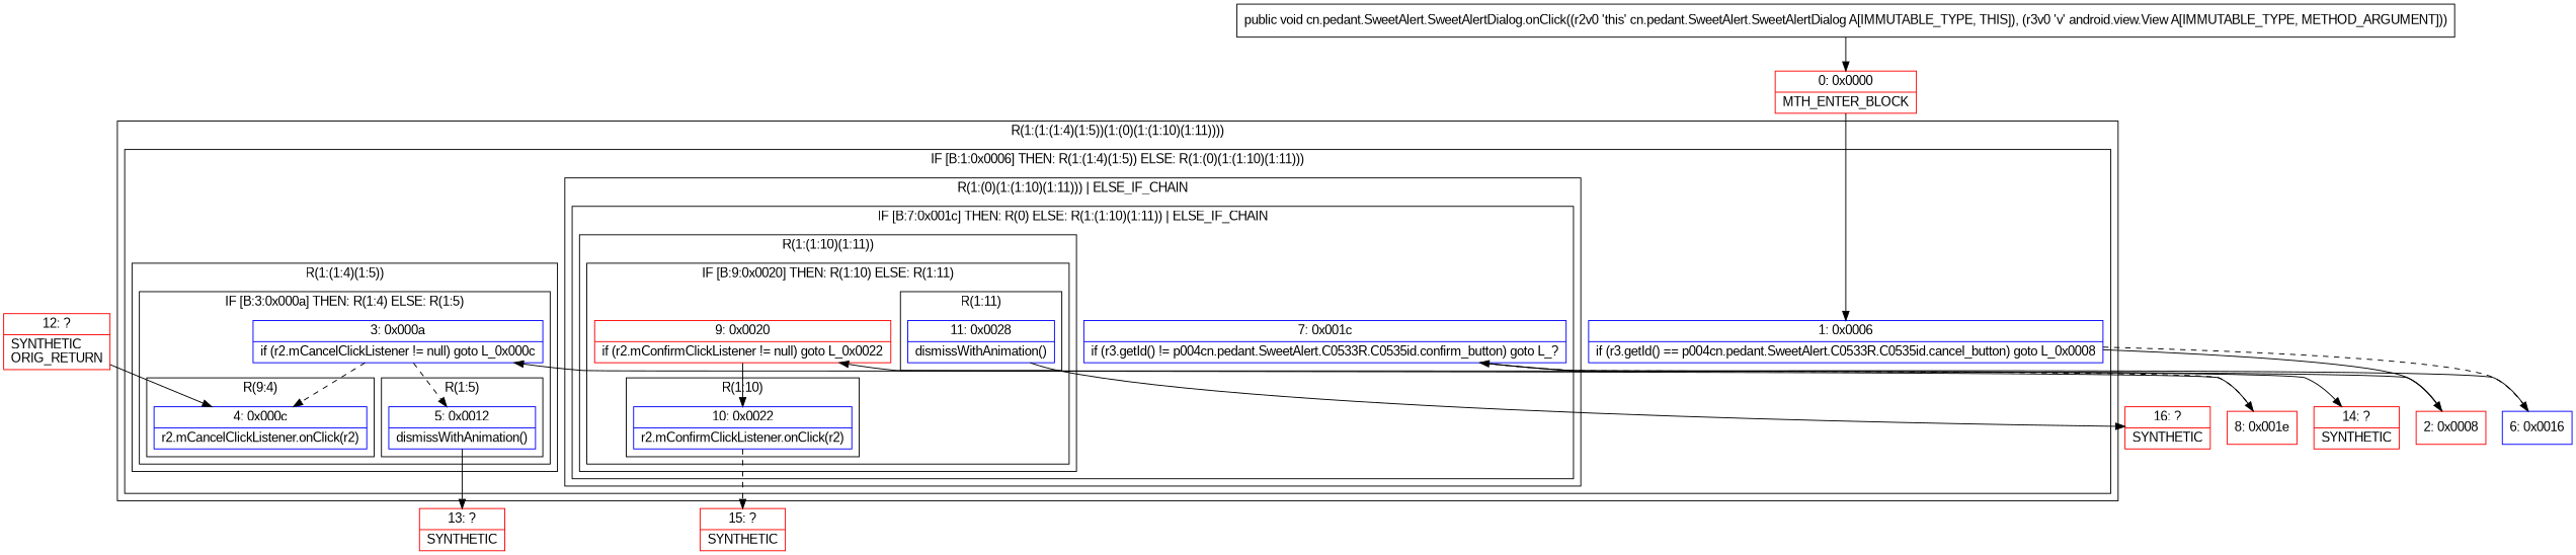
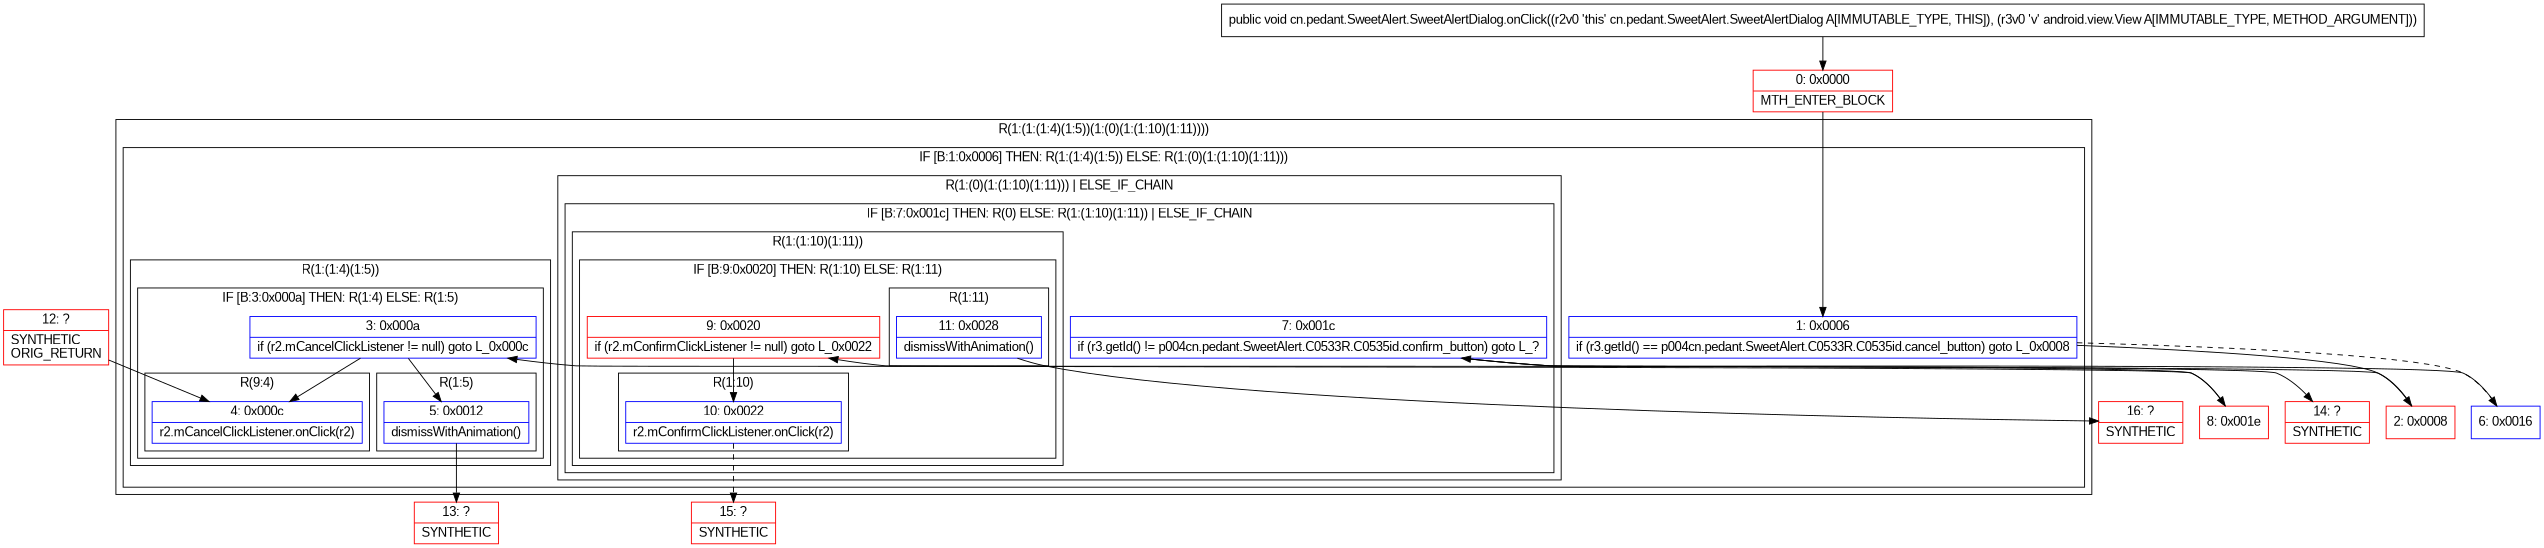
  digraph {
    fontname="Liberation Sans"
    node [color=red fontname="Liberation Sans" shape=record]
    edge [fontname="Liberation Sans"]
    n1 [color=blue label="{4\:\ 0x000c|r2.mCancelClickListener.onClick(r2)\l}"]
    n2 [color=blue label="{5\:\ 0x0012|dismissWithAnimation()\l}"]
    n3 [color=blue label="{3\:\ 0x000a|if (r2.mCancelClickListener != null) goto L_0x000c\l}"]
    n4 [color=blue label="{10\:\ 0x0022|r2.mConfirmClickListener.onClick(r2)\l}"]
    n5 [color=blue label="{11\:\ 0x0028|dismissWithAnimation()\l}"]
    n6 [label="{9\:\ 0x0020|if (r2.mConfirmClickListener != null) goto L_0x0022\l}"]
    n7 [color=blue label="{7\:\ 0x001c|if (r3.getId() != p004cn.pedant.SweetAlert.C0533R.C0535id.confirm_button) goto L_?\l}"]
    n8 [color=blue label="{1\:\ 0x0006|if (r3.getId() == p004cn.pedant.SweetAlert.C0533R.C0535id.cancel_button) goto L_0x0008\l}"]
    n9 [label="{13\:\ ?|SYNTHETIC\l}"]
    n10 [label="{15\:\ ?|SYNTHETIC\l}"]
    n11 [label="{16\:\ ?|SYNTHETIC\l}"]
    n12 [label="{8\:\ 0x001e}"]
    n13 [label="{14\:\ ?|SYNTHETIC\l}"]
    n14 [label="{2\:\ 0x0008}"]
    n15 [color=blue label="{6\:\ 0x0016}"]
    n16 [label="{12\:\ ?|SYNTHETIC\lORIG_RETURN\l}"]
    n17 [label="{0\:\ 0x0000|MTH_ENTER_BLOCK\l}"]
    n18 [label="{public void cn.pedant.SweetAlert.SweetAlertDialog.onClick((r2v0 'this' cn.pedant.SweetAlert.SweetAlertDialog A[IMMUTABLE_TYPE, THIS]), (r3v0 'v' android.view.View A[IMMUTABLE_TYPE, METHOD_ARGUMENT])) }" color=""]
    subgraph cluster_1 {
      label="R(1:(1:(1:4)(1:5))(1:(0)(1:(1:10)(1:11))))"
      subgraph cluster_2 {
        label="IF [B:1:0x0006] THEN: R(1:(1:4)(1:5)) ELSE: R(1:(0)(1:(1:10)(1:11)))"
        n8
        subgraph cluster_3 {
          label="R(1:(1:4)(1:5))"
          subgraph cluster_4 {
            label="IF [B:3:0x000a] THEN: R(1:4) ELSE: R(1:5)"
            n3
            subgraph cluster_5 {
              label="R(9:4)"
              n1
            }
            subgraph cluster_6 {
              label="R(1:5)"
              n2
            }
          }
        }
        subgraph cluster_7 {
          label="R(1:(0)(1:(1:10)(1:11))) | ELSE_IF_CHAIN\l"
          subgraph cluster_8 {
            label="IF [B:7:0x001c] THEN: R(0) ELSE: R(1:(1:10)(1:11)) | ELSE_IF_CHAIN\l"
            n7
            subgraph cluster_9 {
              label="R(0)"
            }
            subgraph cluster_10 {
              label="R(1:(1:10)(1:11))"
              subgraph cluster_11 {
                label="IF [B:9:0x0020] THEN: R(1:10) ELSE: R(1:11)"
                n6
                subgraph cluster_12 {
                  label="R(1:10)"
                  n4
                }
                subgraph cluster_13 {
                  label="R(1:11)"
                  n5
                }
              }
            }
          }
        }
      }
    }
    n2 -> n9
-   n3 -> n1 [style=dashed]
-   n3 -> n2 [style=dashed]
+   n3 -> n1
+   n3 -> n2 [style=solid]
    n4 -> n10 [style=dashed]
    n5 -> n11
    n6 -> n4
-   n7 -> n12 [style=dashed]
+   n7 -> n12 [style=solid]
    n7 -> n13
    n8 -> n14
    n8 -> n15 [style=dashed]
    n12 -> n6
    n14 -> n3
    n15 -> n7
    n16 -> n1
    n17 -> n8
    n18 -> n17
  }
